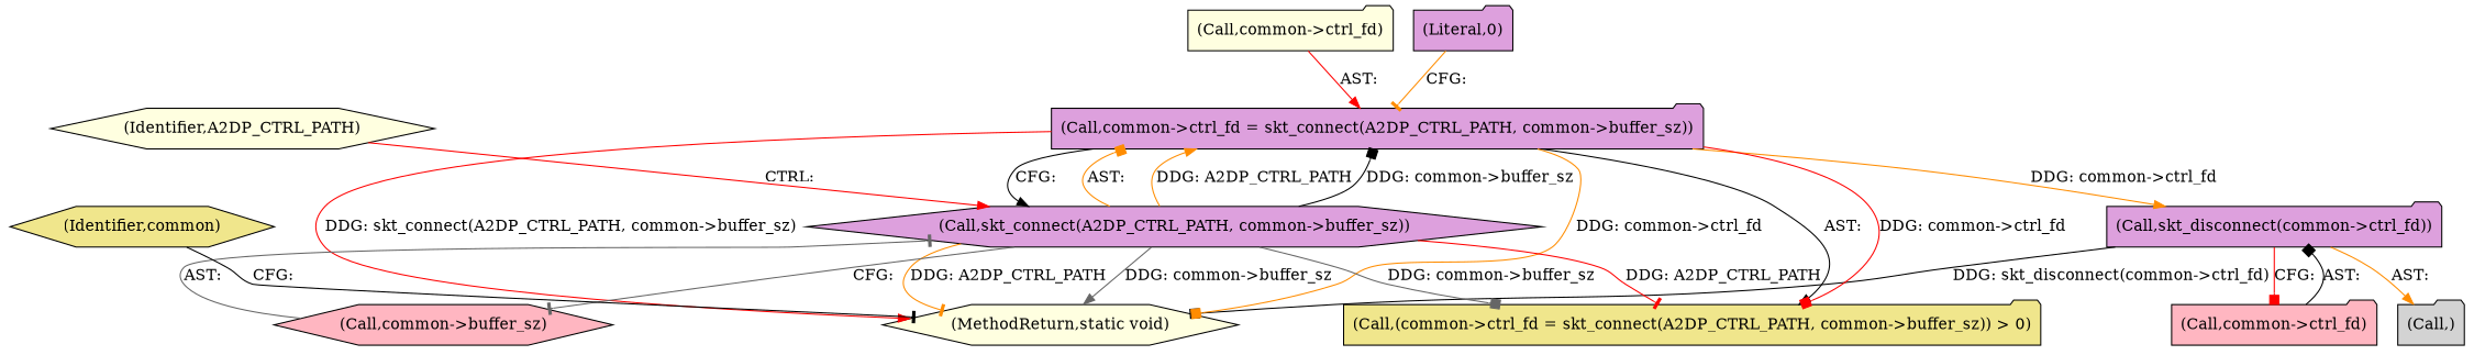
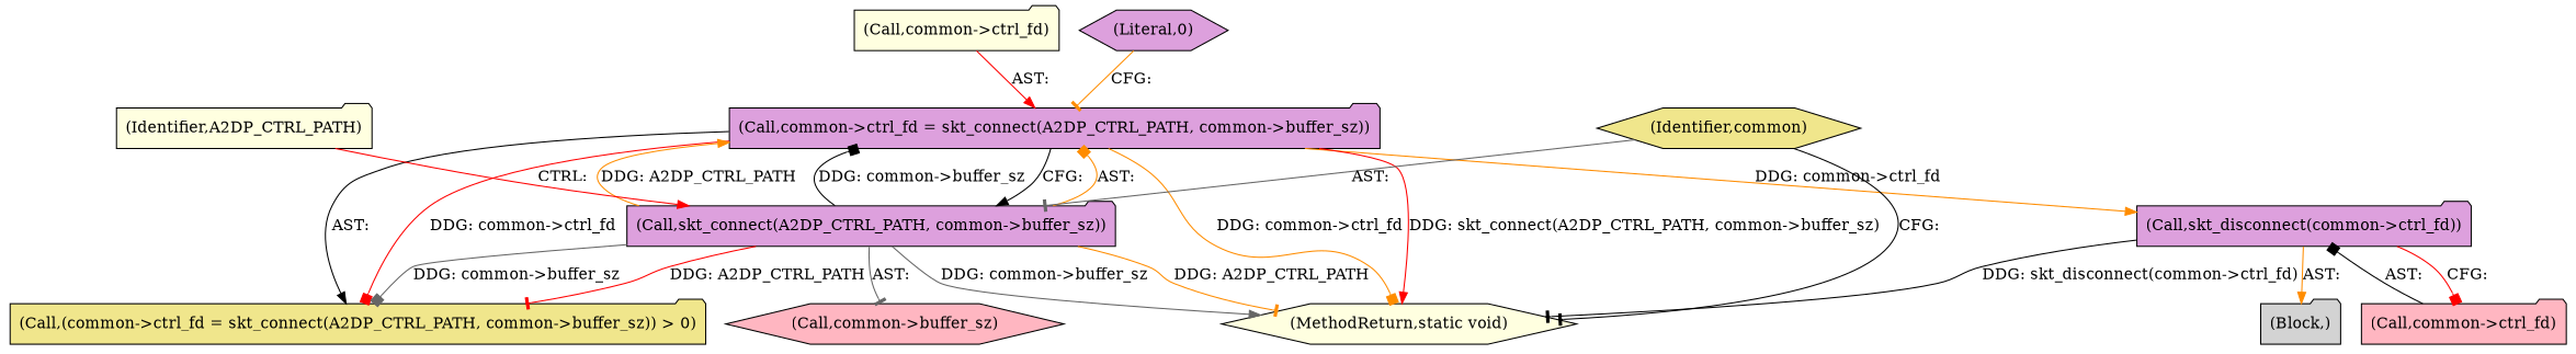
  digraph {
    node [fillcolor=plum shape=folder style=filled]
    edge [arrowhead=normal color=darkorange]
    n1 [label="(Call,skt_disconnect(common->ctrl_fd))"]
    n2 [fillcolor=lightyellow label="(MethodReturn,static void)" shape=hexagon]
    n3 [fillcolor=lightpink label="(Call,common->ctrl_fd)"]
-   n4 [fillcolor=lightgrey label="(Call,)"]
+   n4 [fillcolor=lightgrey label="(Block,)"]
    n5 [label="(Call,common->ctrl_fd = skt_connect(A2DP_CTRL_PATH, common->buffer_sz))"]
-   n6 [label="(Call,skt_connect(A2DP_CTRL_PATH, common->buffer_sz))" shape=hexagon]
+   n6 [label="(Call,skt_connect(A2DP_CTRL_PATH, common->buffer_sz))"]
    n7 [fillcolor=khaki label="(Call,(common->ctrl_fd = skt_connect(A2DP_CTRL_PATH, common->buffer_sz)) > 0)"]
    n8 [fillcolor=lightpink label="(Call,common->buffer_sz)" shape=hexagon]
    n9 [fillcolor=lightyellow label="(Call,common->ctrl_fd)"]
    n10 [fillcolor=khaki label="(Identifier,common)" shape=hexagon]
-   n11 [fillcolor=lightyellow label="(Identifier,A2DP_CTRL_PATH)" shape=hexagon]
-   n12 [label="(Literal,0)"]
-   n1 -> n2 [arrowhead=box color=black label="DDG: skt_disconnect(common->ctrl_fd)"]
+   n11 [fillcolor=lightyellow label="(Identifier,A2DP_CTRL_PATH)"]
+   n12 [label="(Literal,0)" shape=hexagon]
+   n1 -> n2 [arrowhead=tee color=black label="DDG: skt_disconnect(common->ctrl_fd)"]
    n1 -> n3 [arrowhead=box color=red label="CFG: "]
    n1 -> n4 [label="AST: "]
    n3 -> n1 [arrowhead=box color=black label="AST: "]
    n5 -> n1 [label="DDG: common->ctrl_fd"]
    n5 -> n2 [color=red label="DDG: skt_connect(A2DP_CTRL_PATH, common->buffer_sz)"]
    n5 -> n2 [arrowhead=box label="DDG: common->ctrl_fd"]
    n5 -> n6 [color=black label="CFG: "]
    n5 -> n7 [color=black label="AST: "]
    n5 -> n7 [arrowhead=box color=red label="DDG: common->ctrl_fd"]
    n6 -> n2 [color=gray40 label="DDG: common->buffer_sz"]
    n6 -> n2 [arrowhead=tee label="DDG: A2DP_CTRL_PATH"]
    n6 -> n5 [arrowhead=box label="AST: "]
    n6 -> n5 [label="DDG: A2DP_CTRL_PATH"]
    n6 -> n5 [arrowhead=box color=black label="DDG: common->buffer_sz"]
    n6 -> n7 [arrowhead=tee color=red label="DDG: A2DP_CTRL_PATH"]
    n6 -> n7 [arrowhead=box color=gray40 label="DDG: common->buffer_sz"]
-   n6 -> n8 [arrowhead=tee color=gray40 label="CFG: "]
-   n8 -> n6 [arrowhead=tee color=gray40 label="AST: "]
+   n6 -> n8 [arrowhead=tee color=gray40 label="AST: "]
+   n10 -> n6 [arrowhead=tee color=gray40 label="AST: "]
    n9 -> n5 [color=red label="AST: "]
    n10 -> n2 [arrowhead=tee color=black label="CFG: "]
    n11 -> n6 [color=red label="CTRL: "]
    n12 -> n5 [arrowhead=tee label="CFG: "]
  }
